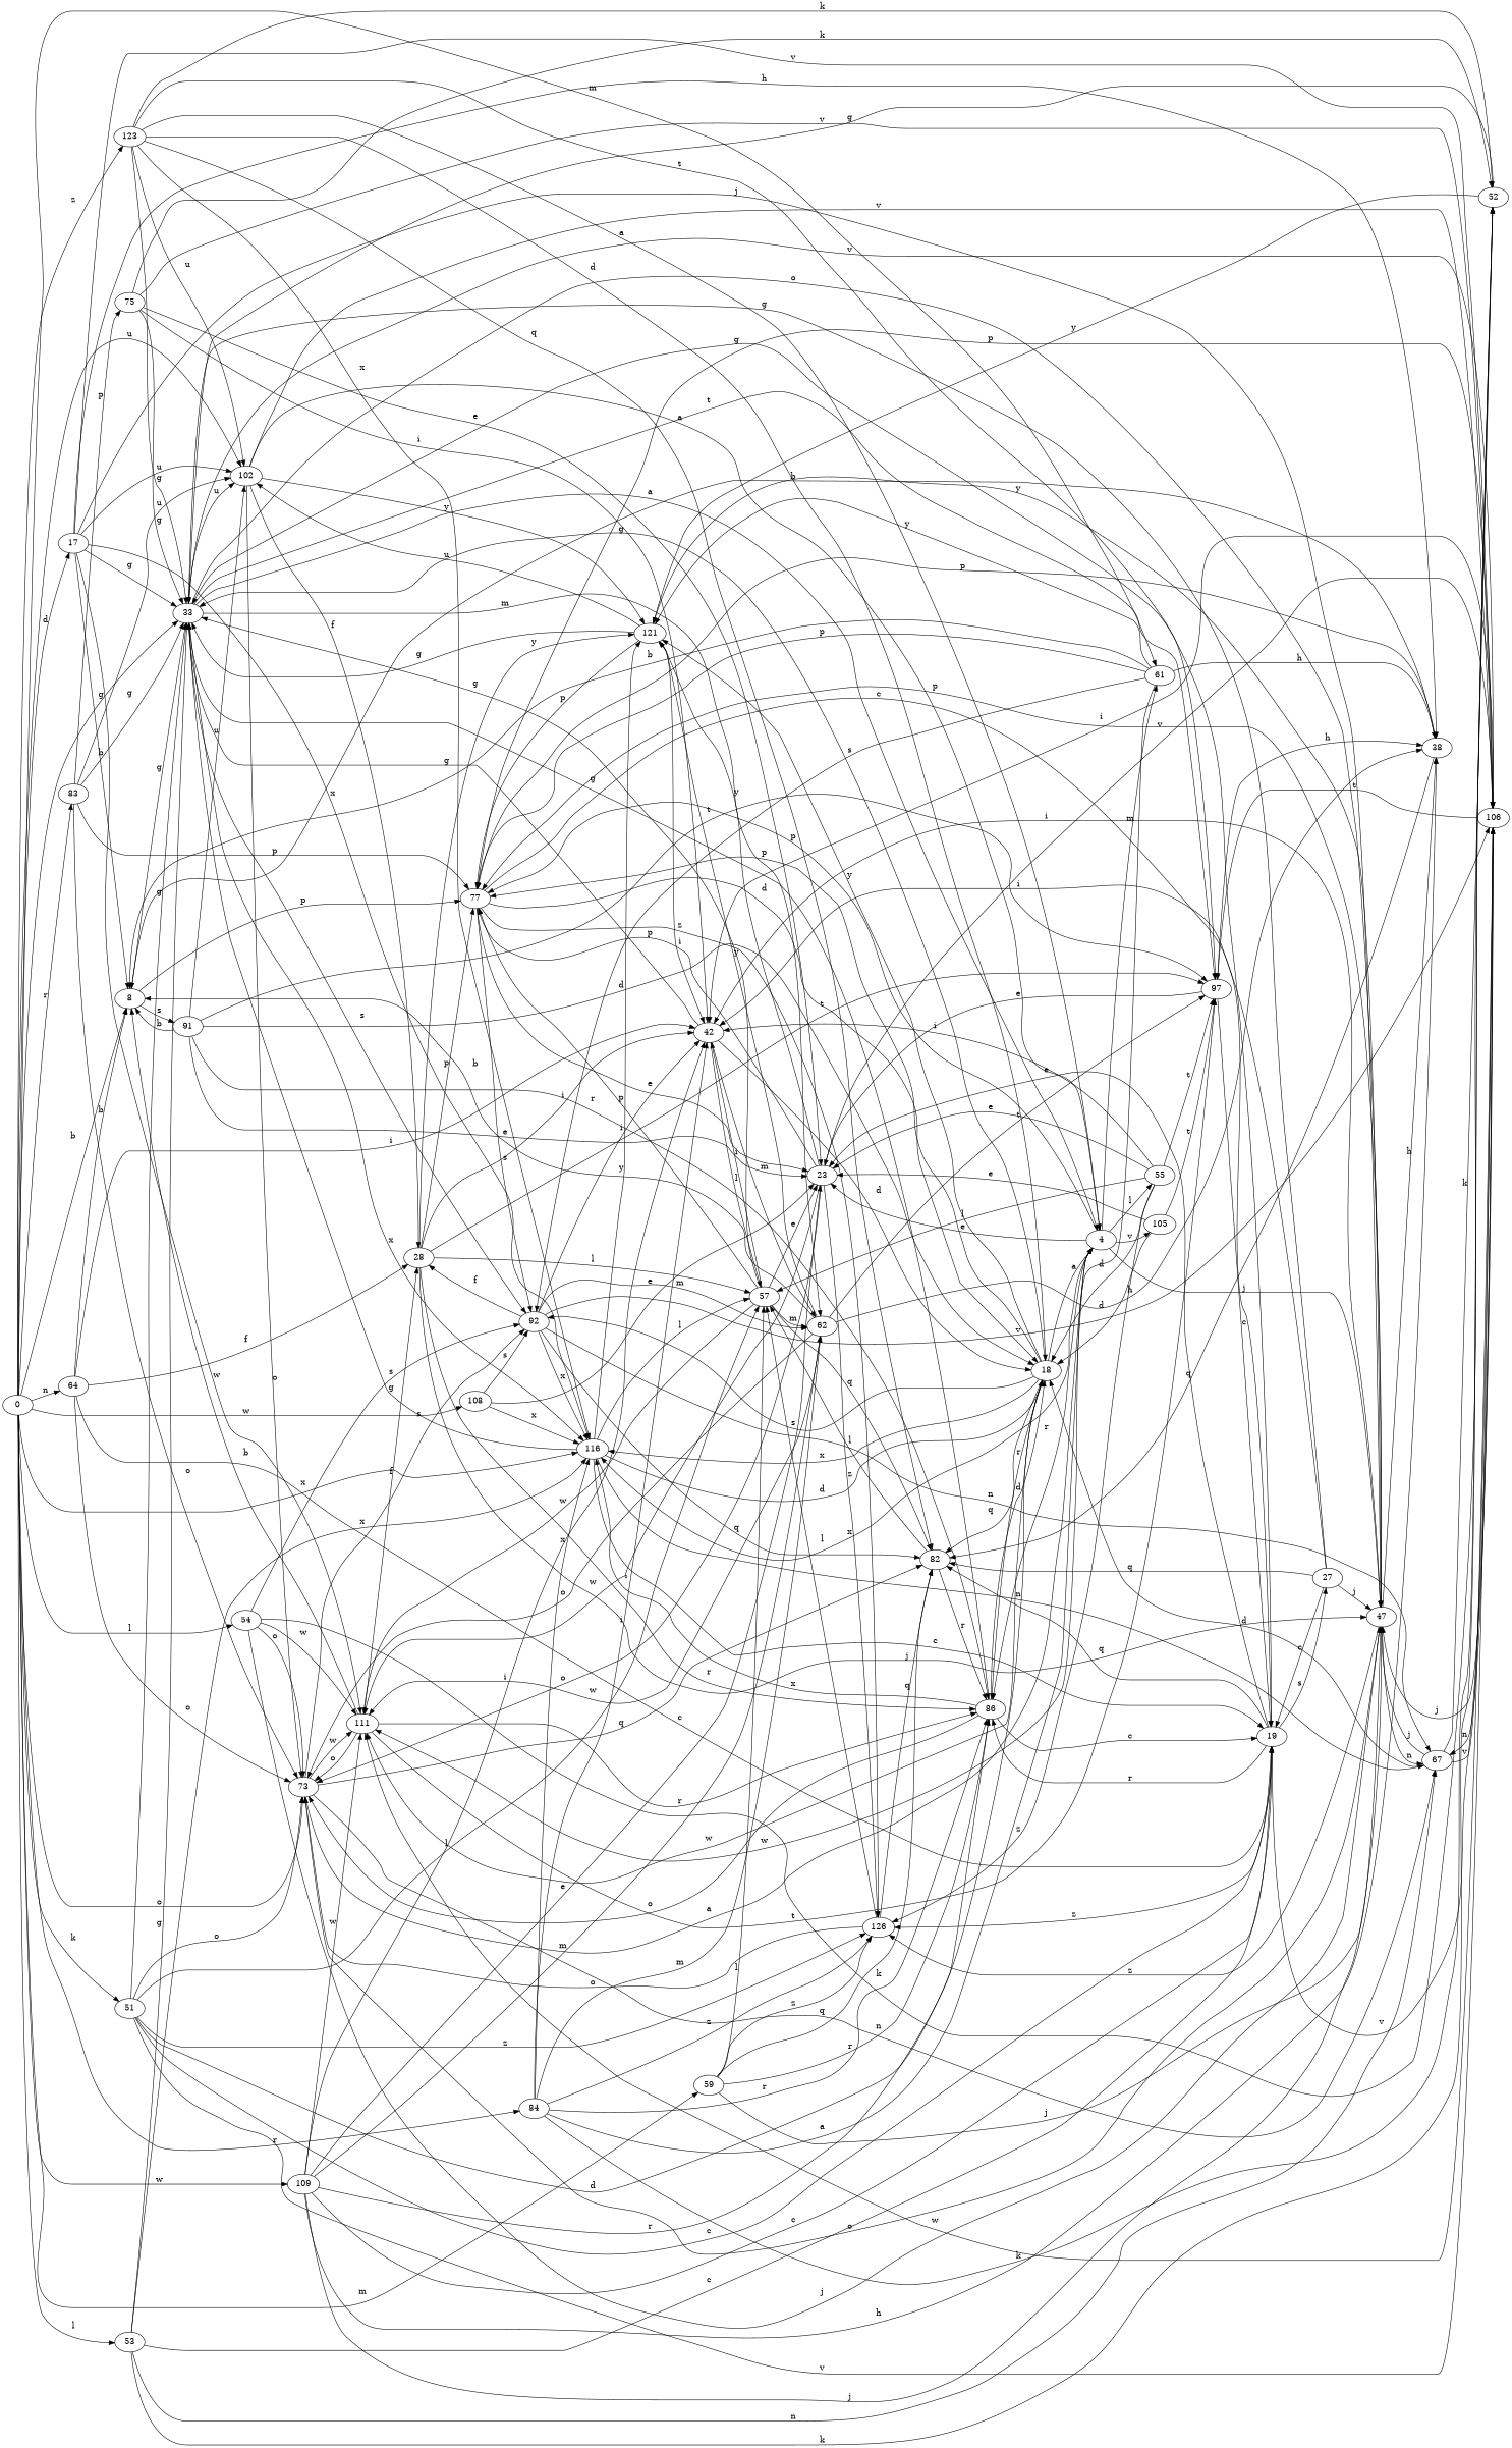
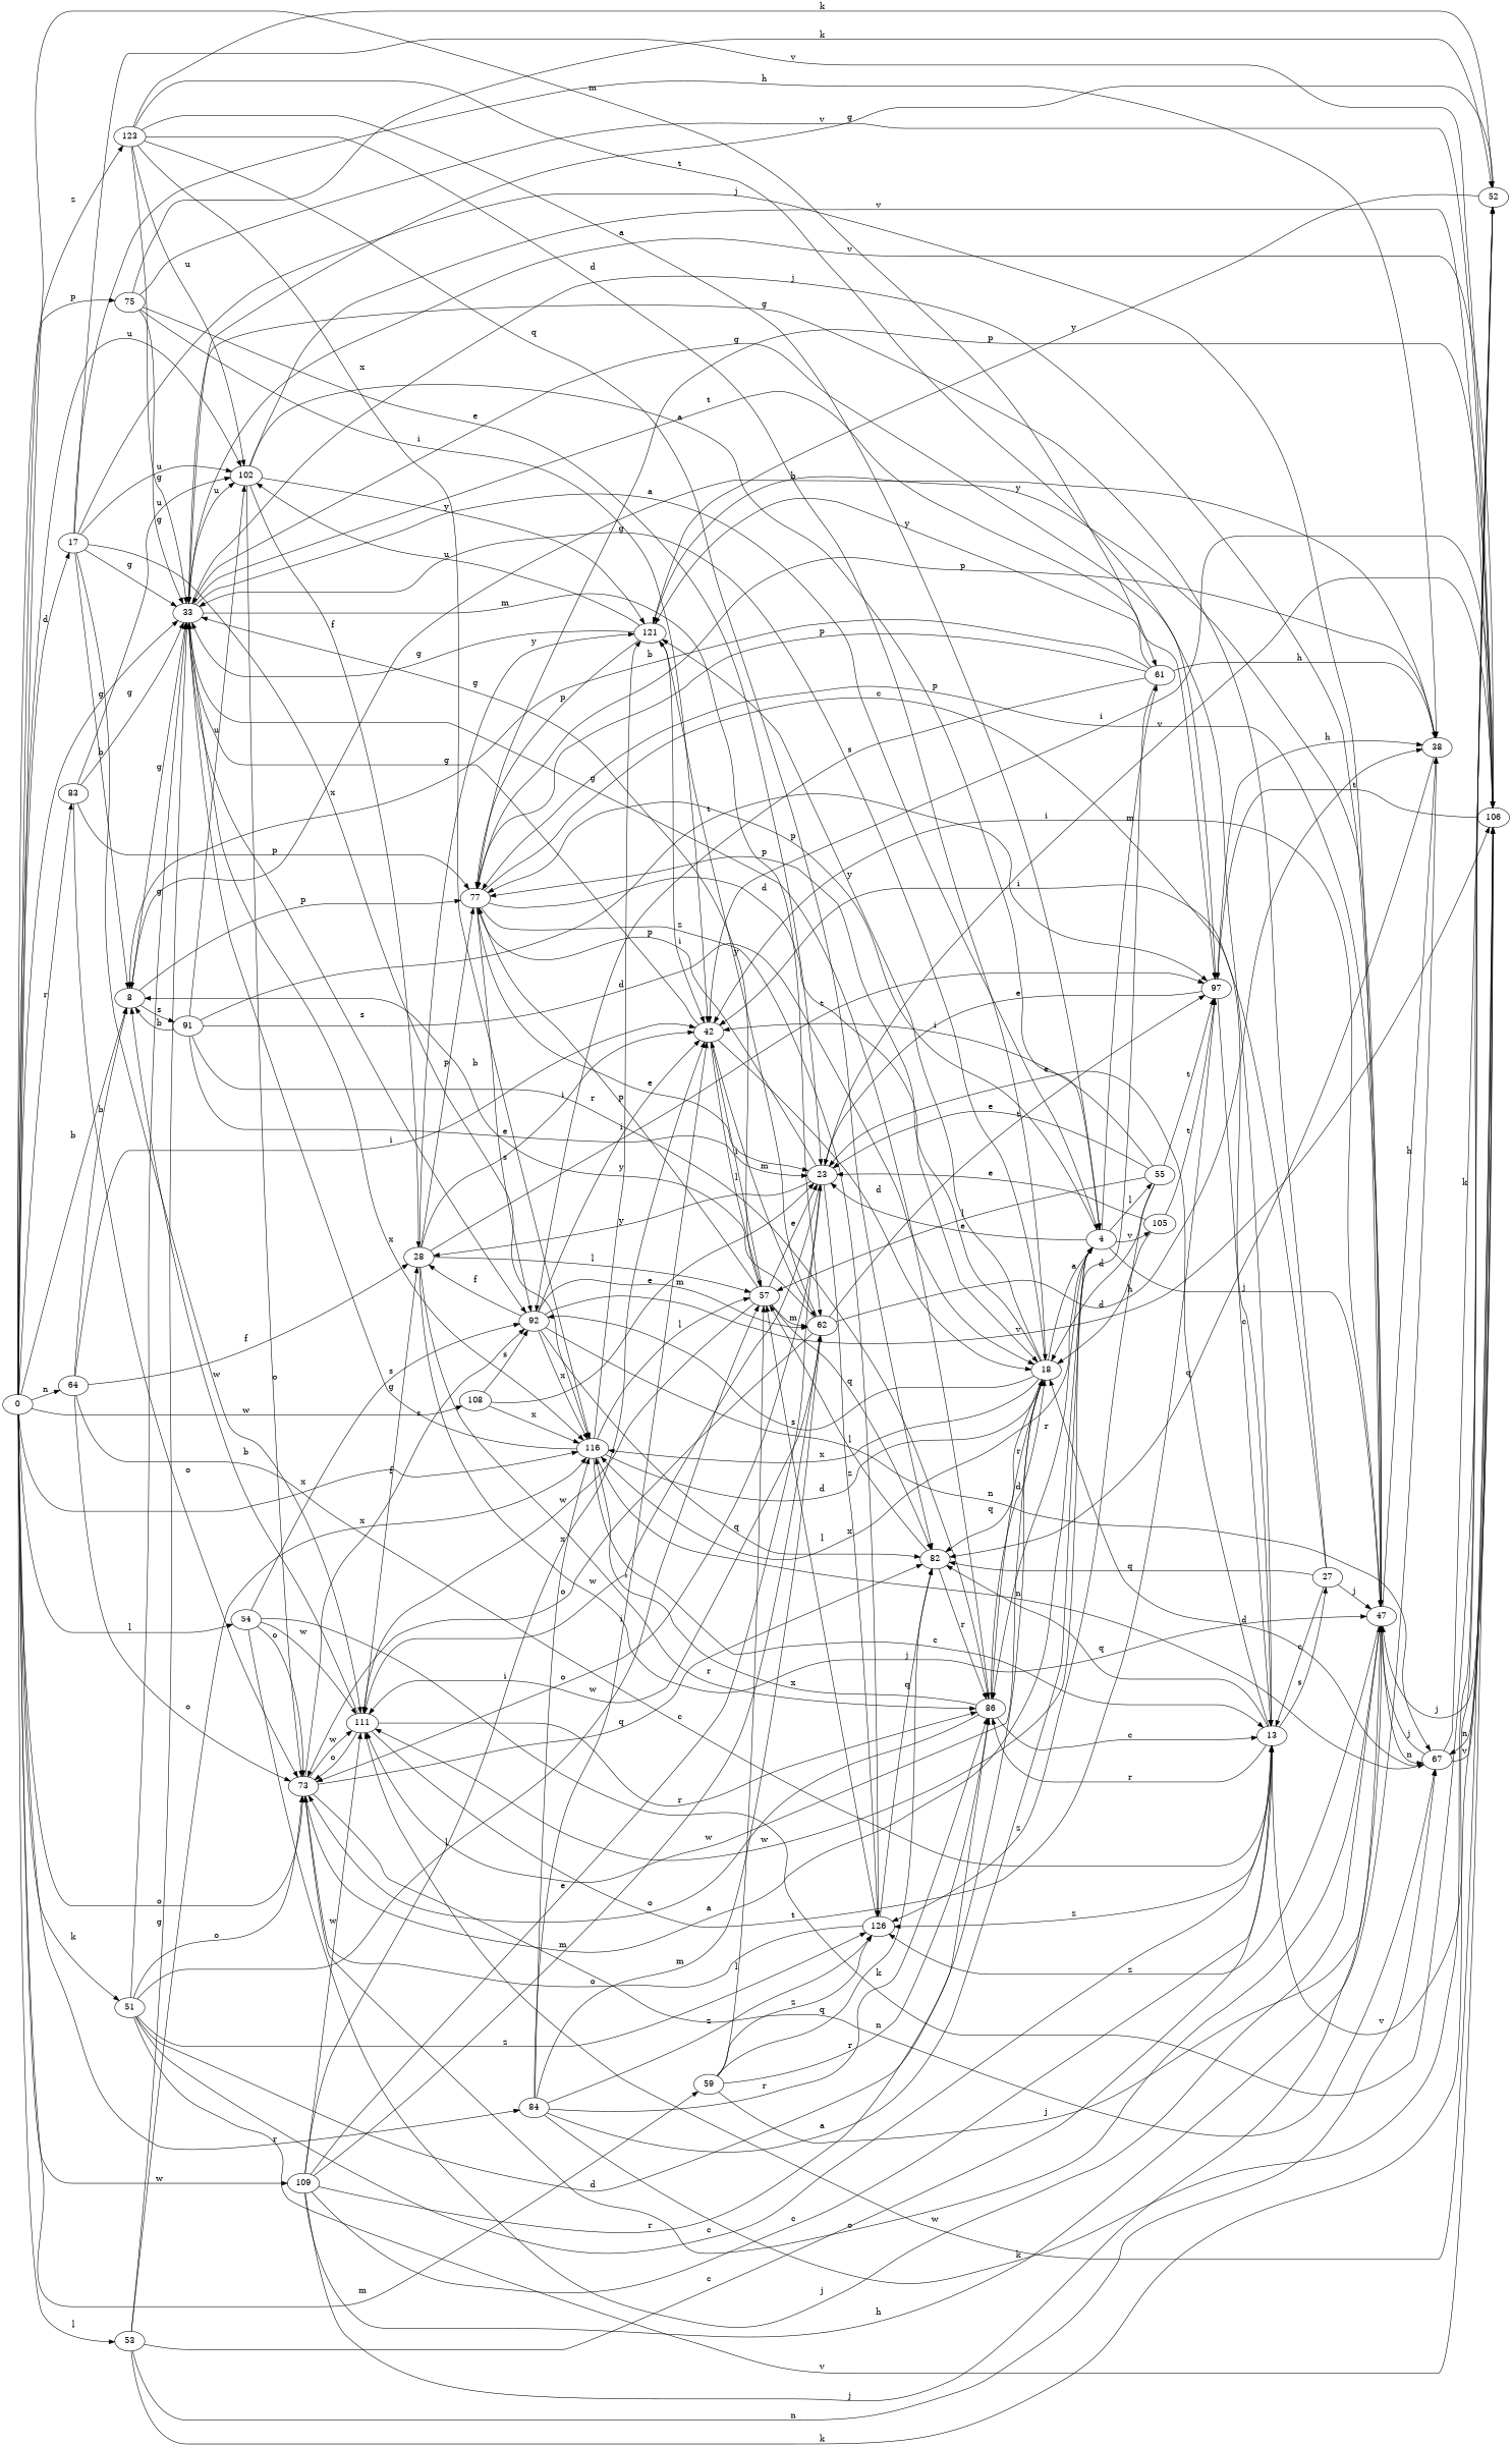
  strict digraph {
    rankdir=LR
    0
    8
    17
    33
    51
    53
    54
    59
    61
    64
    73
    75
    83
    84
    102
    108
    109
    116
    123
    77
    91
    47
    106
    38
    111
    4
    92
    97
    62
-   13 [label=19]
+   13
    126
    18
    57
    67
    52
    n36 [label=86]
    82
    121
    42
    28
    23
    55
    105
    27
    0 -> 8 [label=b]
    0 -> 17 [label=d]
    0 -> 33 [label=g]
    0 -> 51 [label=k]
    0 -> 53 [label=l]
    0 -> 54 [label=l]
    0 -> 59 [label=m]
    0 -> 61 [label=m]
    0 -> 64 [label=n]
    0 -> 73 [label=o]
-   83 -> 75 [label=p]
+   0 -> 75 [label=p]
    0 -> 83 [label=r]
    0 -> 84 [label=r]
    0 -> 102 [label=u]
    0 -> 108 [label=w]
    0 -> 109 [label=w]
    0 -> 116 [label=x]
    0 -> 123 [label=z]
    8 -> 33 [label=g]
    8 -> 77 [label=p]
    8 -> 91 [label=s]
    17 -> 8 [label=b]
    17 -> 33 [label=g]
    17 -> 102 [label=u]
    17 -> 116 [label=x]
    17 -> 47 [label=j]
    17 -> 106 [label=v]
    17 -> 38 [label=h]
    17 -> 111 [label=w]
    33 -> 102 [label=u]
    33 -> 116 [label=x]
-   33 -> 47 [label=o]
+   33 -> 47 [label=j]
    33 -> 106 [label=v]
    33 -> 4 [label=a]
    33 -> 92 [label=s]
    33 -> 97 [label=t]
    33 -> 62 [label=m]
    51 -> 33 [label=g]
    51 -> 73 [label=o]
    51 -> 106 [label=v]
    51 -> 13 [label=c]
    51 -> 126 [label=z]
    51 -> 18 [label=d]
    51 -> 57 [label=l]
    53 -> 33 [label=g]
    53 -> 116 [label=x]
    53 -> 13 [label=c]
    53 -> 67 [label=n]
    53 -> 52 [label=k]
    54 -> 73 [label=o]
    54 -> 47 [label=j]
    54 -> 111 [label=w]
    54 -> 92 [label=s]
    54 -> 52 [label=k]
    59 -> 47 [label=j]
    59 -> 126 [label=z]
    59 -> 57 [label=l]
    59 -> n36 [label=r]
    59 -> 82 [label=q]
    61 -> 8 [label=b]
    61 -> 77 [label=p]
    61 -> 38 [label=h]
    61 -> 111 [label=w]
    61 -> 92 [label=s]
    61 -> 121 [label=y]
    64 -> 8 [label=b]
    64 -> 73 [label=o]
    64 -> 13 [label=c]
    64 -> 42 [label=i]
    64 -> 28 [label=f]
    73 -> 111 [label=w]
    73 -> 4 [label=a]
    73 -> 92 [label=s]
    73 -> 67 [label=n]
    73 -> 82 [label=q]
    75 -> 33 [label=g]
    75 -> 106 [label=v]
    75 -> 52 [label=k]
    75 -> 42 [label=i]
    75 -> 23 [label=e]
    83 -> 33 [label=g]
    83 -> 73 [label=o]
    83 -> 102 [label=u]
    83 -> 77 [label=p]
    84 -> 116 [label=x]
    84 -> 4 [label=a]
    84 -> 62 [label=m]
    84 -> 126 [label=z]
    84 -> 52 [label=k]
    84 -> n36 [label=r]
    84 -> 42 [label=i]
    102 -> 73 [label=o]
    102 -> 106 [label=v]
    102 -> 4 [label=a]
    102 -> 121 [label=y]
    102 -> 28 [label=f]
    108 -> 116 [label=x]
    108 -> 92 [label=s]
    108 -> 23 [label=e]
    109 -> 47 [label=j]
    109 -> 38 [label=h]
    109 -> 111 [label=w]
    109 -> 62 [label=m]
    109 -> 13 [label=c]
    109 -> n36 [label=r]
    109 -> 42 [label=i]
    109 -> 23 [label=e]
    116 -> 33 [label=g]
    116 -> 13 [label=c]
    116 -> 18 [label=d]
    116 -> 57 [label=l]
    116 -> 67 [label=n]
    116 -> 121 [label=y]
    123 -> 33 [label=g]
    123 -> 102 [label=u]
    123 -> 116 [label=x]
    123 -> 4 [label=a]
    123 -> 97 [label=t]
    123 -> 18 [label=d]
    123 -> 52 [label=k]
    123 -> 82 [label=q]
    77 -> 92 [label=s]
    77 -> 13 [label=c]
    77 -> 126 [label=z]
    77 -> 18 [label=d]
    77 -> 23 [label=e]
    91 -> 8 [label=b]
    91 -> 102 [label=u]
    91 -> 97 [label=t]
    91 -> 18 [label=d]
    91 -> n36 [label=r]
    91 -> 23 [label=e]
    47 -> 73 [label=o]
    47 -> 77 [label=p]
    47 -> 38 [label=h]
    47 -> 126 [label=z]
    47 -> 67 [label=n]
    47 -> 121 [label=y]
    47 -> 42 [label=i]
    106 -> 77 [label=p]
    106 -> 47 [label=j]
    106 -> 111 [label=w]
    106 -> 97 [label=t]
    106 -> 67 [label=n]
    106 -> 42 [label=i]
    38 -> 8 [label=b]
    38 -> 77 [label=p]
    38 -> 82 [label=q]
    111 -> 8 [label=b]
    111 -> 73 [label=o]
    111 -> 97 [label=t]
    111 -> n36 [label=r]
    111 -> 28 [label=f]
    4 -> 61 [label=m]
    4 -> 116 [label=x]
    4 -> 77 [label=p]
    4 -> 47 [label=j]
    4 -> n36 [label=r]
    4 -> 23 [label=e]
    4 -> 55 [label=l]
    4 -> 105 [label=v]
    92 -> 116 [label=x]
    92 -> 106 [label=v]
    92 -> 62 [label=m]
    92 -> 67 [label=n]
    92 -> 82 [label=q]
    92 -> 42 [label=i]
    92 -> 28 [label=f]
    97 -> 38 [label=h]
    97 -> 13 [label=c]
    97 -> 23 [label=e]
    62 -> 8 [label=b]
    62 -> 73 [label=o]
    62 -> 38 [label=h]
    62 -> 111 [label=w]
    62 -> 97 [label=t]
    62 -> 121 [label=y]
    13 -> 33 [label=g]
    13 -> 106 [label=v]
    13 -> 126 [label=z]
    13 -> n36 [label=r]
    13 -> 82 [label=q]
    13 -> 23 [label=e]
    13 -> 27 [label=s]
    126 -> 73 [label=o]
    126 -> 57 [label=l]
    126 -> 82 [label=q]
    18 -> 33 [label=g]
    18 -> 116 [label=x]
    18 -> 77 [label=p]
    18 -> 111 [label=w]
    18 -> 4 [label=a]
    18 -> 92 [label=s]
    18 -> n36 [label=r]
    18 -> 82 [label=q]
    18 -> 121 [label=y]
    57 -> 33 [label=g]
    57 -> 77 [label=p]
    57 -> 111 [label=w]
    57 -> 62 [label=m]
    57 -> 82 [label=q]
    57 -> 42 [label=i]
    57 -> 23 [label=e]
    67 -> 47 [label=j]
    67 -> 106 [label=v]
    67 -> 18 [label=d]
    67 -> 52 [label=k]
    52 -> 33 [label=g]
    52 -> 121 [label=y]
    n36 -> 33 [label=g]
    n36 -> 73 [label=o]
    n36 -> 116 [label=x]
    n36 -> 13 [label=c]
    n36 -> 18 [label=d]
    82 -> 57 [label=l]
    82 -> n36 [label=r]
    121 -> 33 [label=g]
    121 -> 102 [label=u]
    121 -> 77 [label=p]
    121 -> 42 [label=i]
    42 -> 33 [label=g]
    42 -> 62 [label=m]
    42 -> 18 [label=d]
    42 -> 57 [label=l]
    28 -> 77 [label=p]
    28 -> 47 [label=j]
    28 -> 97 [label=t]
    28 -> 57 [label=l]
    28 -> n36 [label=r]
    28 -> 121 [label=y]
    28 -> 42 [label=i]
    23 -> 73 [label=o]
    23 -> 77 [label=p]
    23 -> 106 [label=v]
    23 -> 111 [label=w]
    23 -> 126 [label=z]
-   23 -> 121 [label=y]
+   23 -> 28 [label=y]
    55 -> 97 [label=t]
    55 -> 126 [label=z]
    55 -> 18 [label=d]
    55 -> 57 [label=l]
    55 -> 42 [label=i]
    55 -> 23 [label=e]
    105 -> 97 [label=t]
    105 -> 18 [label=d]
    105 -> 23 [label=e]
    27 -> 33 [label=g]
    27 -> 47 [label=j]
    27 -> 13 [label=c]
    27 -> 82 [label=q]
    27 -> 42 [label=i]
  }
